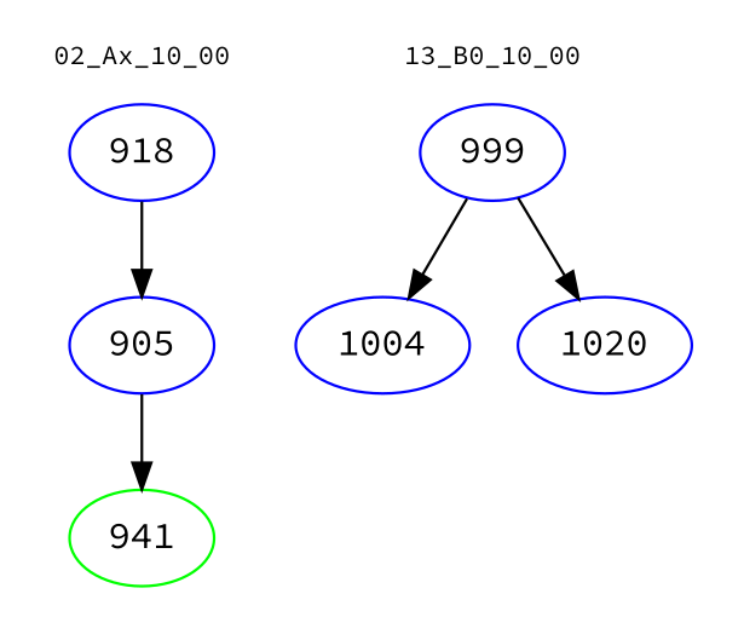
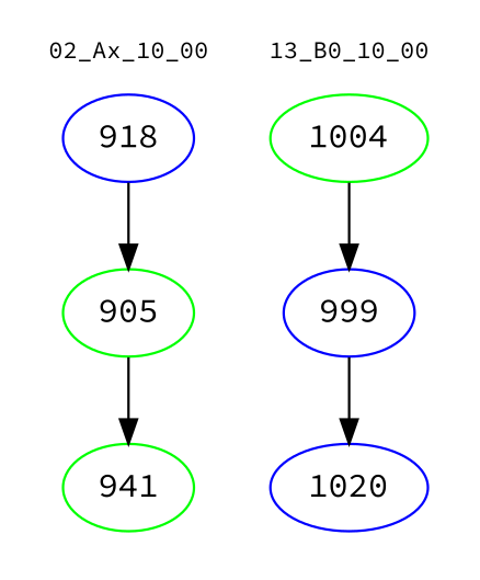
  digraph {
    fontname="Source Code Pro"
    node [color=blue fontname="Source Code Pro"]
    edge [color=black fontname="Source Code Pro"]
    n1 [label=918]
-   n2 [label=905]
+   n2 [color=green label=905]
    n3 [color=green label=941]
-   n4 [label=1004]
+   n4 [color=green label=1004]
    n5 [label=999]
    n6 [label=1020]
    subgraph cluster_1 {
      color=white
      fontsize=10
      label="02_Ax_10_00"
      n1
      n2
      n3
    }
    subgraph cluster_2 {
      color=white
      fontsize=10
      label="13_B0_10_00"
      n4
      n5
      n6
    }
    n1 -> n2
    n2 -> n3
-   n5 -> n4
+   n4 -> n5
    n5 -> n6
  }
